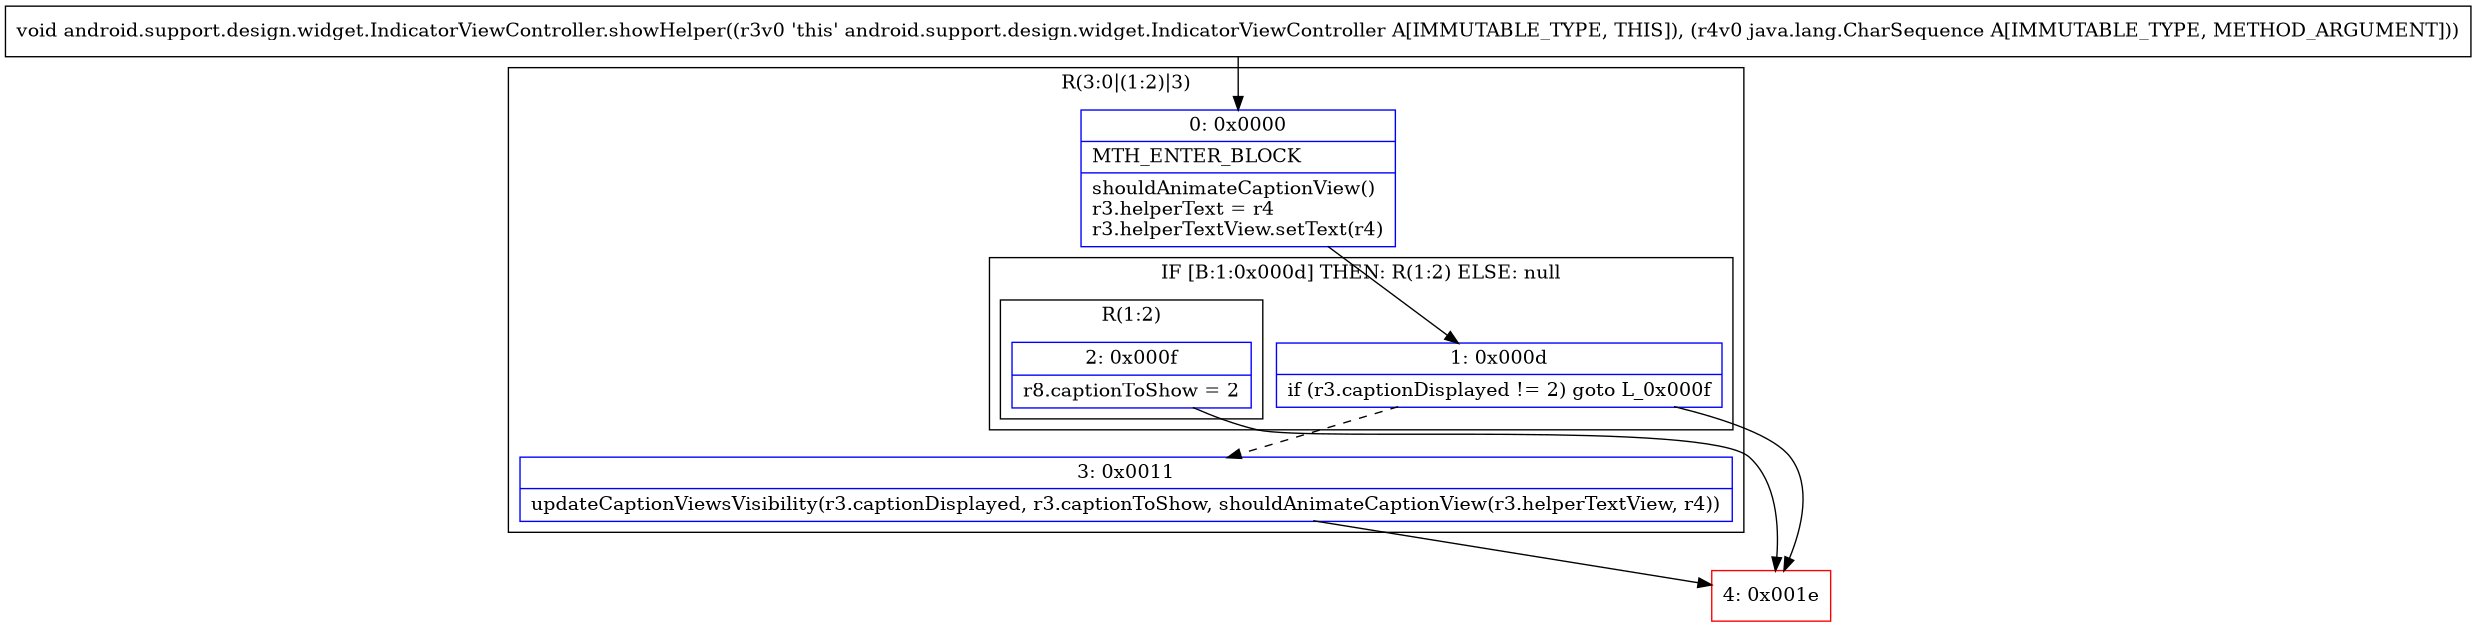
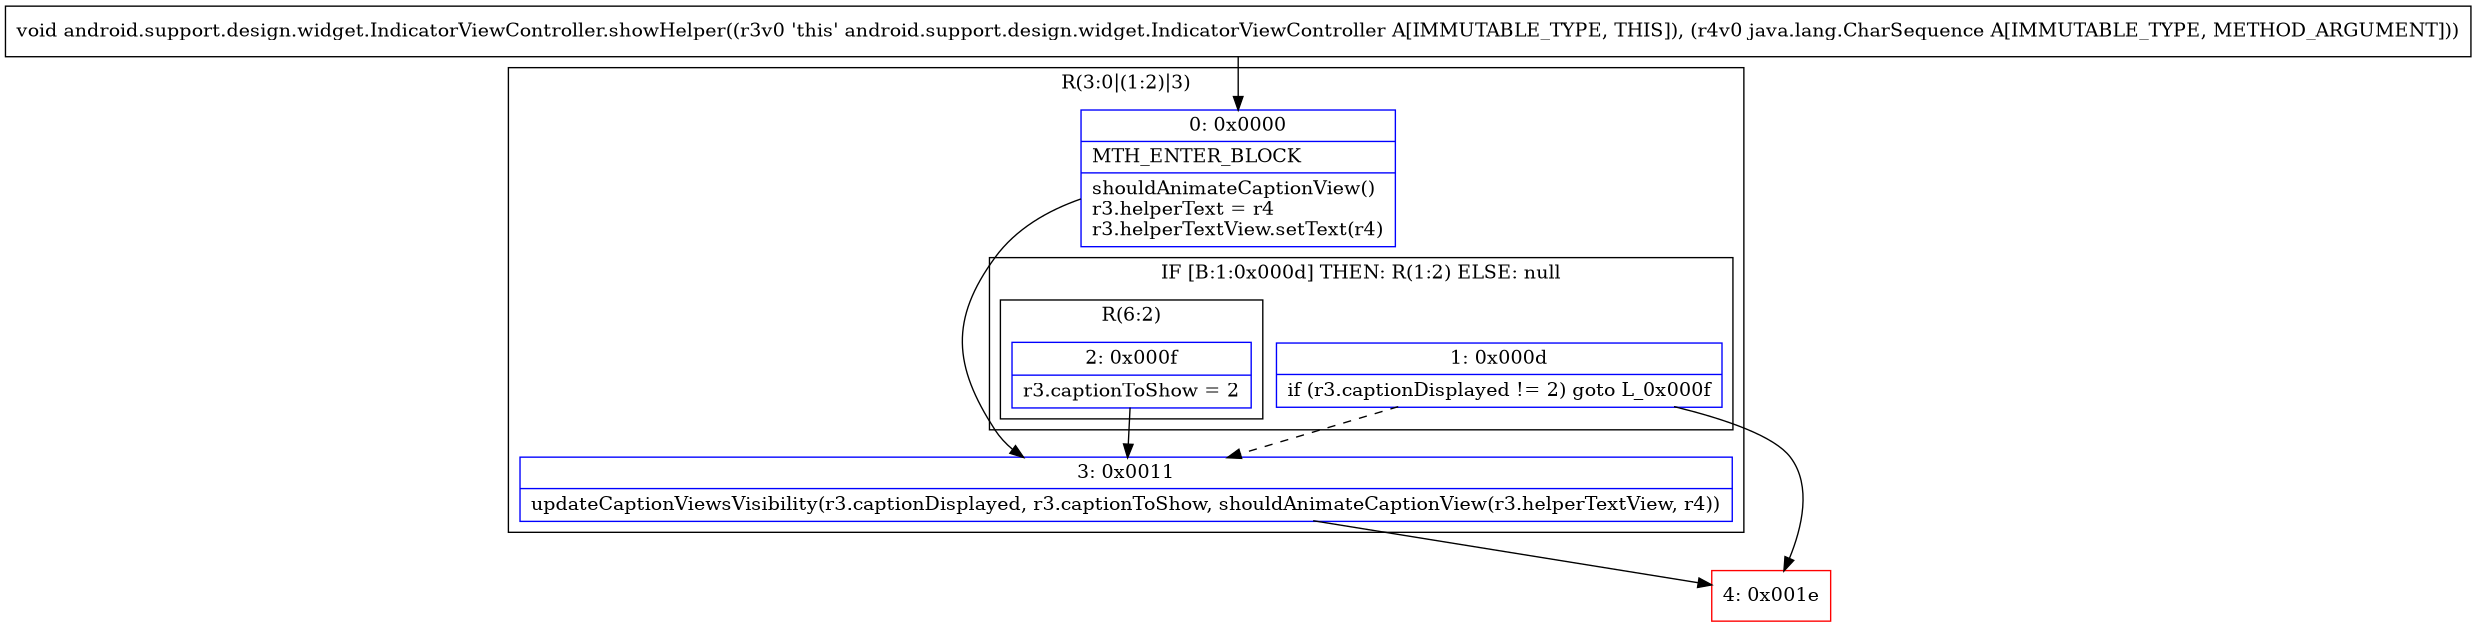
  digraph {
    node [color=blue shape=record]
-   n1 [label="{2\:\ 0x000f|r8.captionToShow = 2\l}"]
+   n1 [label="{2\:\ 0x000f|r3.captionToShow = 2\l}"]
    n2 [label="{1\:\ 0x000d|if (r3.captionDisplayed != 2) goto L_0x000f\l}"]
    n3 [label="{0\:\ 0x0000|MTH_ENTER_BLOCK\l|shouldAnimateCaptionView()\lr3.helperText = r4\lr3.helperTextView.setText(r4)\l}"]
    n4 [label="{3\:\ 0x0011|updateCaptionViewsVisibility(r3.captionDisplayed, r3.captionToShow, shouldAnimateCaptionView(r3.helperTextView, r4))\l}"]
    n5 [color=red label="{4\:\ 0x001e}"]
    n6 [label="{void android.support.design.widget.IndicatorViewController.showHelper((r3v0 'this' android.support.design.widget.IndicatorViewController A[IMMUTABLE_TYPE, THIS]), (r4v0 java.lang.CharSequence A[IMMUTABLE_TYPE, METHOD_ARGUMENT])) }" color=""]
    subgraph cluster_1 {
      label="R(3:0|(1:2)|3)"
      n3
      n4
      subgraph cluster_2 {
        label="IF [B:1:0x000d] THEN: R(1:2) ELSE: null"
        n2
        subgraph cluster_3 {
-         label="R(1:2)"
+         label="R(6:2)"
          n1
        }
      }
    }
-   n1 -> n5
+   n1 -> n4
    n2 -> n4 [style=dashed]
    n2 -> n5
-   n3 -> n2
+   n3 -> n4
    n4 -> n5
    n6 -> n3
  }
